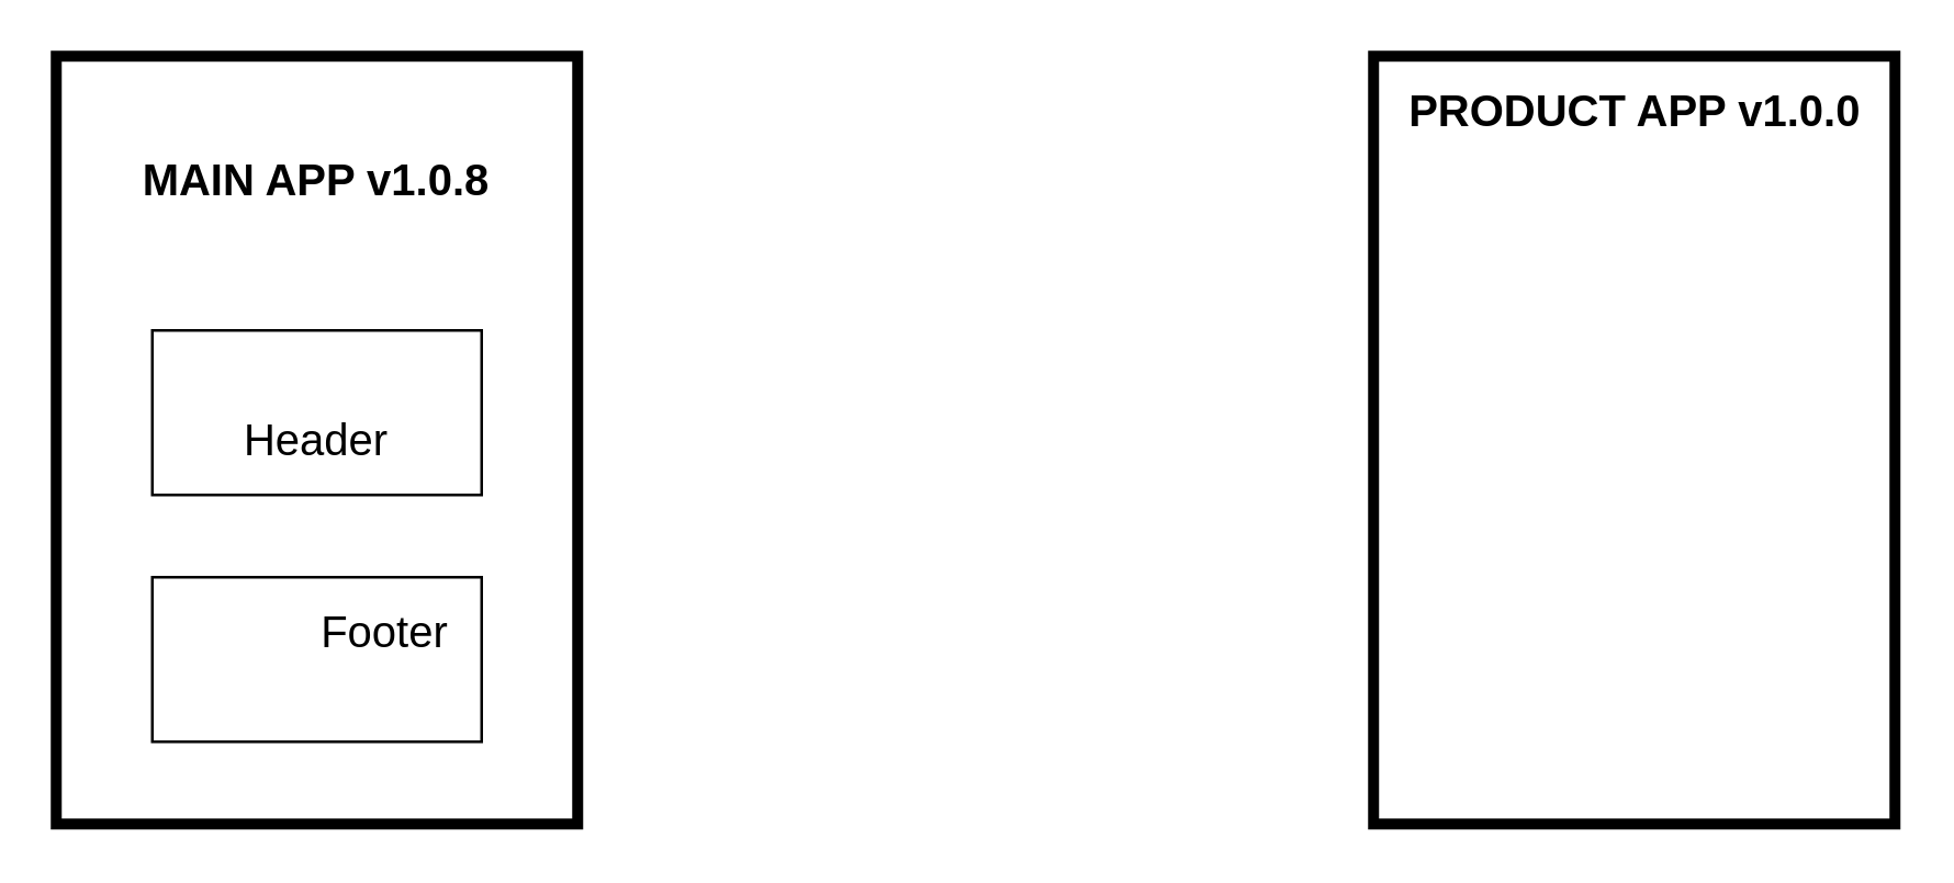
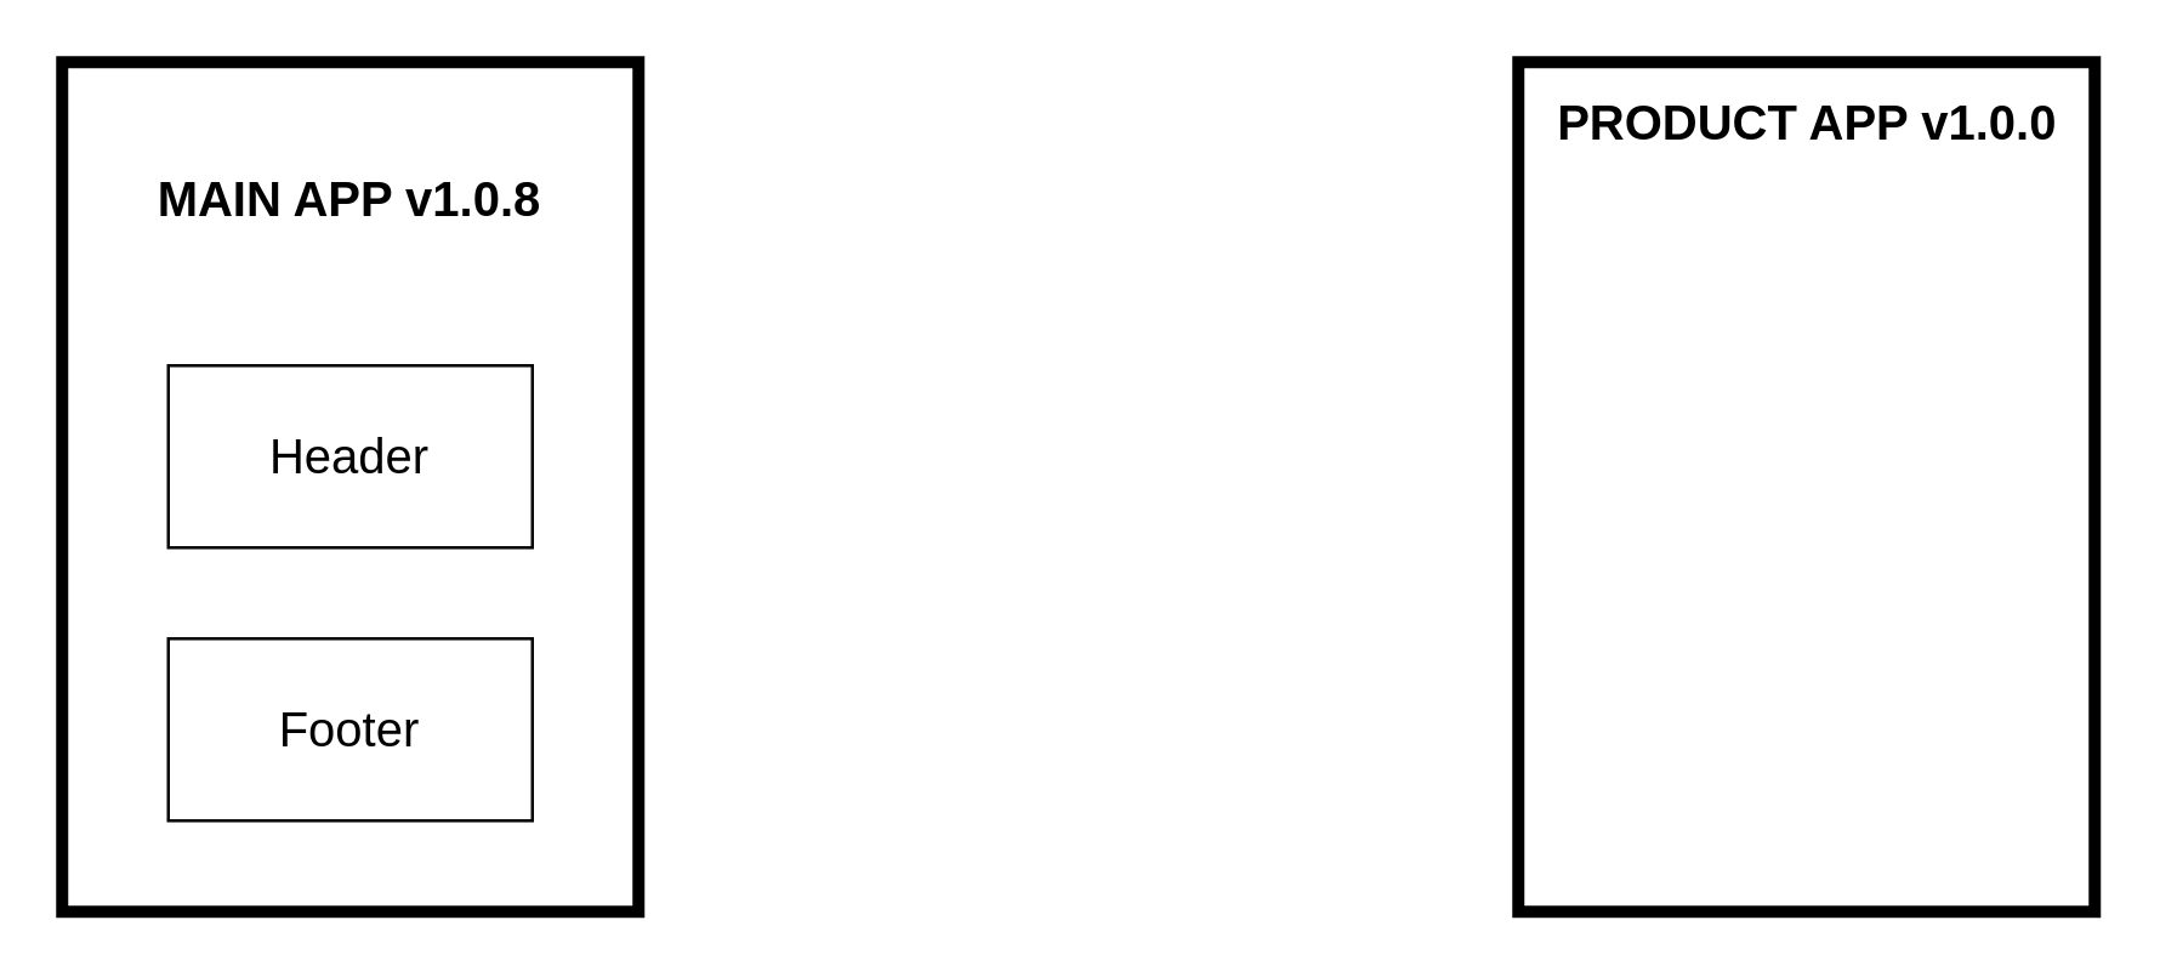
  <mxCell id="0" />
  <mxCell id="1" parent="0" />
  <mxCell id="2" value="" style="rounded=0;whiteSpace=wrap;html=1;spacing=2;strokeWidth=4;" vertex="1" parent="1"><mxGeometry x="500" y="20" width="190" height="280" as="geometry" /></mxCell>
  <mxCell id="3" value="" style="rounded=0;whiteSpace=wrap;html=1;spacing=2;strokeWidth=4;" vertex="1" parent="1"><mxGeometry x="20" y="20" width="190" height="280" as="geometry" /></mxCell>
  <mxCell id="4" value="&lt;b&gt;&lt;font style=&quot;font-size: 16px;&quot;&gt;MAIN APP v1.0.8&lt;/font&gt;&lt;/b&gt;" style="text;strokeColor=none;align=center;fillColor=none;html=1;verticalAlign=middle;whiteSpace=wrap;rounded=0;" vertex="1" parent="1"><mxGeometry x="35" y="50" width="160" height="30" as="geometry" /></mxCell>
  <mxCell id="5" value="&lt;b&gt;&lt;font style=&quot;font-size: 16px;&quot;&gt;PRODUCT APP v1.0.0&lt;/font&gt;&lt;/b&gt;" style="text;strokeColor=none;align=center;fillColor=none;html=1;verticalAlign=middle;whiteSpace=wrap;rounded=0;" vertex="1" parent="1"><mxGeometry x="507.5" y="25" width="175" height="30" as="geometry" /></mxCell>
  <mxCell id="6" value="" style="rounded=0;whiteSpace=wrap;html=1;fontSize=16;" vertex="1" parent="1"><mxGeometry x="55" y="120" width="120" height="60" as="geometry" /></mxCell>
- <mxCell id="7" value="Header" style="text;strokeColor=none;align=center;fillColor=none;html=1;verticalAlign=middle;whiteSpace=wrap;rounded=0;fontSize=16;" vertex="1" parent="1"><mxGeometry x="85" y="145" width="60" height="30" as="geometry" /></mxCell>
+ <mxCell id="7" value="Header" style="text;strokeColor=none;align=center;fillColor=none;html=1;verticalAlign=middle;whiteSpace=wrap;rounded=0;fontSize=16;" vertex="1" parent="1"><mxGeometry x="85" y="135" width="60" height="30" as="geometry" /></mxCell>
  <mxCell id="8" value="" style="rounded=0;whiteSpace=wrap;html=1;fontSize=16;" vertex="1" parent="1"><mxGeometry x="55" y="210" width="120" height="60" as="geometry" /></mxCell>
- <mxCell id="9" value="Footer" style="text;strokeColor=none;align=center;fillColor=none;html=1;verticalAlign=middle;whiteSpace=wrap;rounded=0;fontSize=16;" vertex="1" parent="1"><mxGeometry x="110" y="215" width="60" height="30" as="geometry" /></mxCell>
+ <mxCell id="9" value="Footer" style="text;strokeColor=none;align=center;fillColor=none;html=1;verticalAlign=middle;whiteSpace=wrap;rounded=0;fontSize=16;" vertex="1" parent="1"><mxGeometry x="85" y="225" width="60" height="30" as="geometry" /></mxCell>
